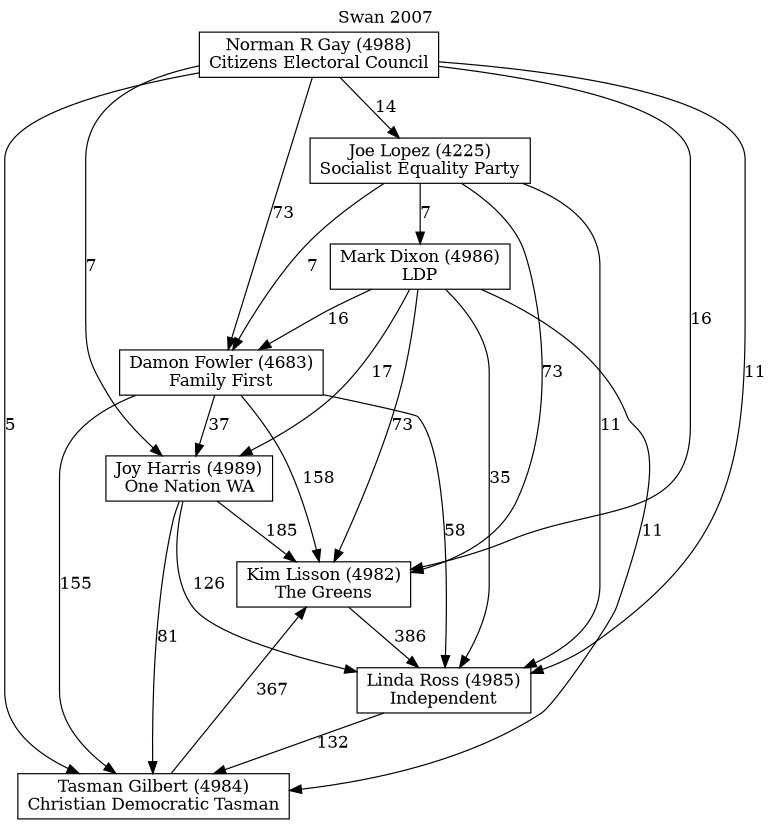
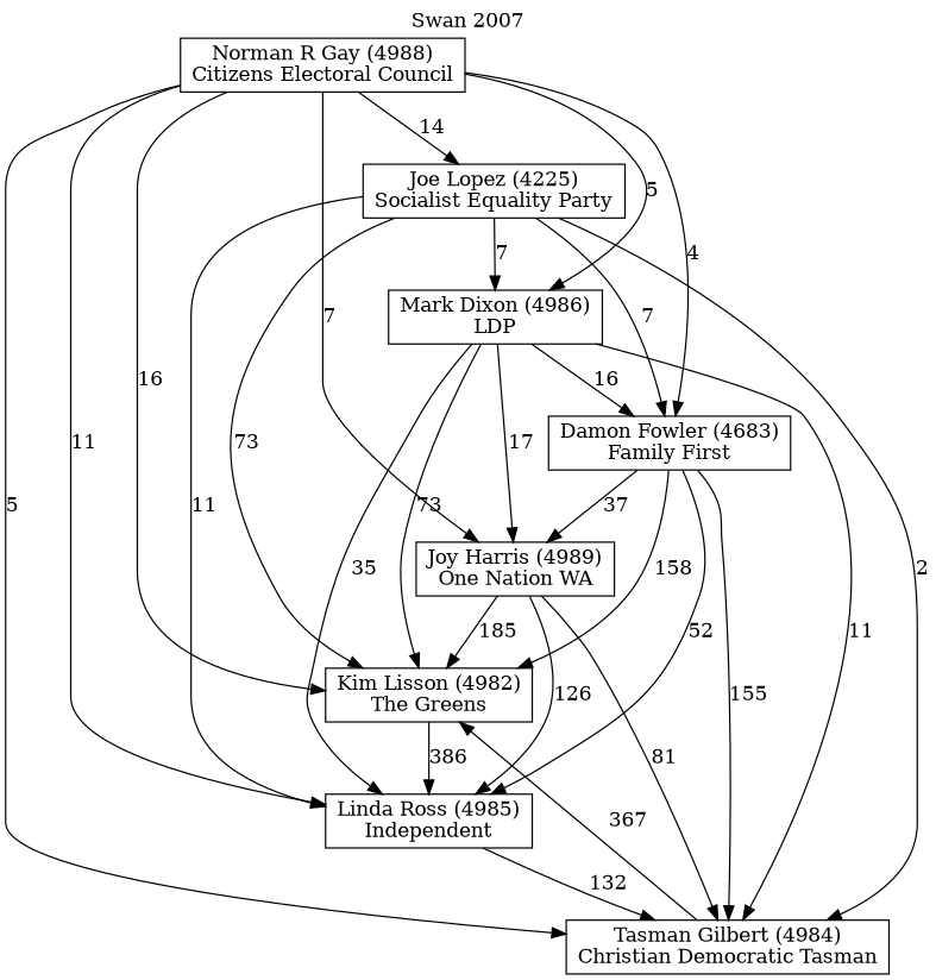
  digraph {
    label="Swan 2007"
    labelloc=t
    mclimit=10
    node [shape=box]
    n1 [label="Damon Fowler (4683)\nFamily First"]
    n2 [label="Joy Harris (4989)\nOne Nation WA"]
    n3 [label="Kim Lisson (4982)\nThe Greens"]
    n4 [label="Linda Ross (4985)\nIndependent"]
    n5 [label="Tasman Gilbert (4984)\nChristian Democratic Tasman"]
    n6 [label="Joe Lopez (4225)\nSocialist Equality Party"]
    n7 [label="Mark Dixon (4986)\nLDP"]
    n8 [label="Norman R Gay (4988)\nCitizens Electoral Council"]
    n1 -> n2 [label=37]
    n1 -> n3 [label=158]
-   n1 -> n4 [label=58]
+   n1 -> n4 [label=52]
    n1 -> n5 [label=155]
    n2 -> n3 [label=185]
    n2 -> n4 [label=126]
    n2 -> n5 [label=81]
    n3 -> n4 [label=386]
    n4 -> n5 [label=132]
    n5 -> n3 [label=367]
    n6 -> n1 [label=7]
    n6 -> n3 [label=73]
    n6 -> n4 [label=11]
+   n6 -> n5 [label=2]
    n6 -> n7 [label=7]
    n7 -> n1 [label=16]
    n7 -> n2 [label=17]
    n7 -> n3 [label=73]
    n7 -> n4 [label=35]
    n7 -> n5 [label=11]
-   n8 -> n1 [label=73]
+   n8 -> n1 [label=4]
    n8 -> n2 [label=7]
    n8 -> n3 [label=16]
    n8 -> n4 [label=11]
    n8 -> n5 [label=5]
    n8 -> n6 [label=14]
+   n8 -> n7 [label=5]
  }
